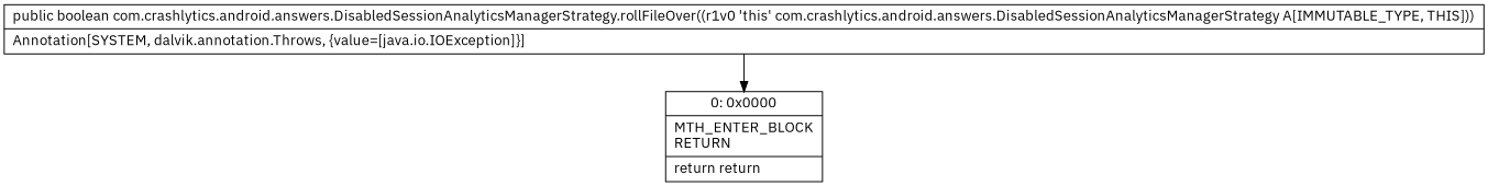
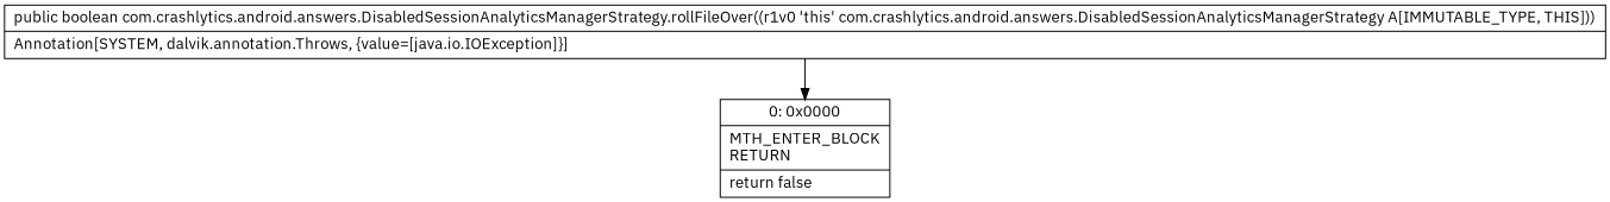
  digraph {
    fontname="IBM Plex Sans"
    node [shape=record fontname="IBM Plex Sans"]
-   n1 [label="{0\:\ 0x0000|MTH_ENTER_BLOCK\lRETURN\l|return return\l}"]
+   n1 [label="{0\:\ 0x0000|MTH_ENTER_BLOCK\lRETURN\l|return false\l}"]
    n2 [label="{public boolean com.crashlytics.android.answers.DisabledSessionAnalyticsManagerStrategy.rollFileOver((r1v0 'this' com.crashlytics.android.answers.DisabledSessionAnalyticsManagerStrategy A[IMMUTABLE_TYPE, THIS]))  | Annotation[SYSTEM, dalvik.annotation.Throws, \{value=[java.io.IOException]\}]\l}"]
    n2 -> n1 [fontname="IBM Plex Sans"]
  }
